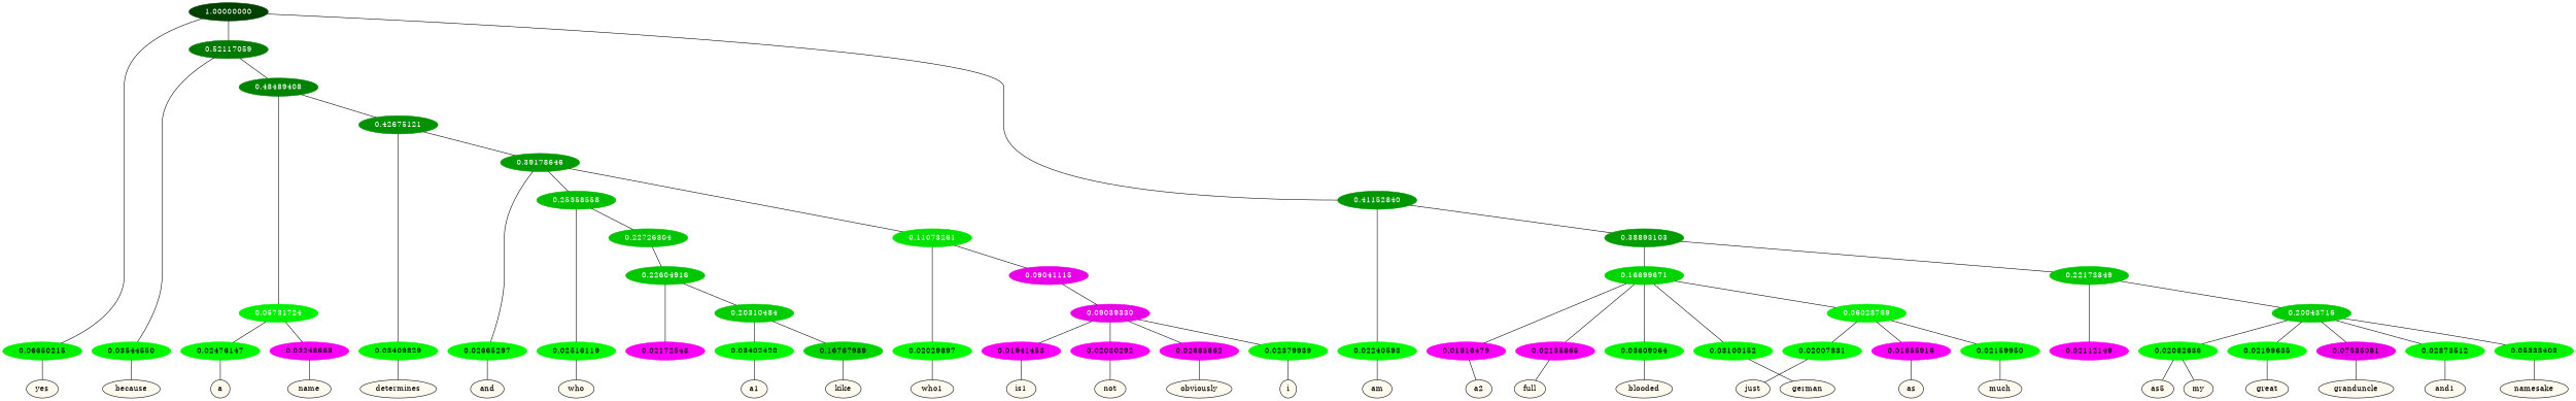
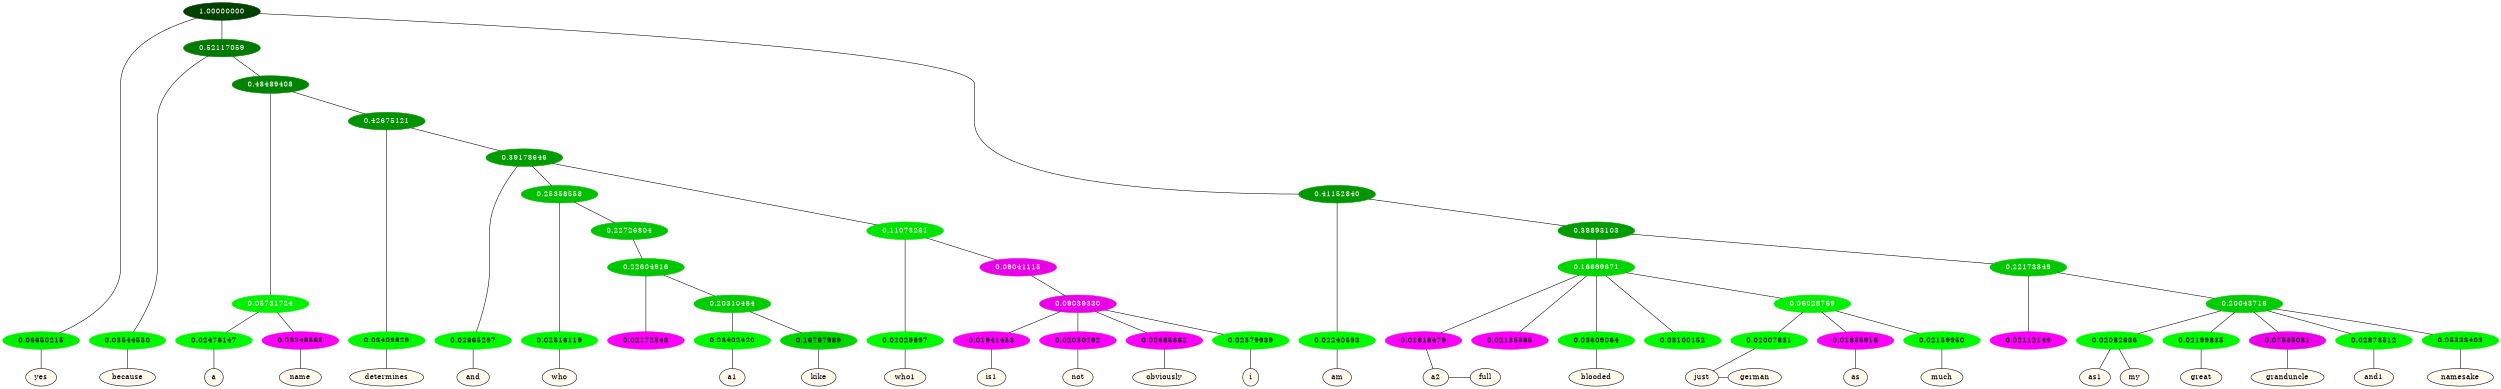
  graph {
    node [color=black format=png nodesep=0.001 ordering=out overlap_scaling=0.01 ranksep=0.001 style=filled fontcolor=black]
    n1 [fillcolor=floralwhite height=0.15 label=yes style="filled,solid" width=0.15 fontcolor=""]
    n2 [fillcolor=floralwhite height=0.15 label=because style="filled,solid" width=0.15 fontcolor=""]
    n3 [fillcolor=floralwhite height=0.15 label=a style="filled,solid" width=0.15 fontcolor=""]
    n4 [fillcolor=floralwhite height=0.15 label=name style="filled,solid" width=0.15 fontcolor=""]
    n5 [fillcolor=floralwhite height=0.15 label=determines style="filled,solid" width=0.15 fontcolor=""]
    n6 [fillcolor=floralwhite height=0.15 label=who style="filled,solid" width=0.15 fontcolor=""]
    n7 [fillcolor=floralwhite height=0.15 label=a1 style="filled,solid" width=0.15 fontcolor=""]
    n8 [fillcolor=floralwhite height=0.15 label=kike style="filled,solid" width=0.15 fontcolor=""]
    n9 [fillcolor=floralwhite height=0.15 label=and style="filled,solid" width=0.15 fontcolor=""]
    n10 [fillcolor=floralwhite height=0.15 label=who1 style="filled,solid" width=0.15 fontcolor=""]
    n11 [fillcolor=floralwhite height=0.15 label=is1 style="filled,solid" width=0.15 fontcolor=""]
    n12 [fillcolor=floralwhite height=0.15 label=not style="filled,solid" width=0.15 fontcolor=""]
    n13 [fillcolor=floralwhite height=0.15 label=obviously style="filled,solid" width=0.15 fontcolor=""]
    n14 [fillcolor=floralwhite height=0.15 label=i style="filled,solid" width=0.15 fontcolor=""]
    n15 [fillcolor=floralwhite height=0.15 label=am style="filled,solid" width=0.15 fontcolor=""]
    n16 [fillcolor=floralwhite height=0.15 label=just style="filled,solid" width=0.15 fontcolor=""]
    n17 [fillcolor=floralwhite height=0.15 label=as style="filled,solid" width=0.15 fontcolor=""]
    n18 [fillcolor=floralwhite height=0.15 label=much style="filled,solid" width=0.15 fontcolor=""]
    n19 [fillcolor=floralwhite height=0.15 label=a2 style="filled,solid" width=0.15 fontcolor=""]
    n20 [fillcolor=floralwhite height=0.15 label=full style="filled,solid" width=0.15 fontcolor=""]
    n21 [fillcolor=floralwhite height=0.15 label=blooded style="filled,solid" width=0.15 fontcolor=""]
    n22 [fillcolor=floralwhite height=0.15 label=german style="filled,solid" width=0.15 fontcolor=""]
-   n23 [fillcolor=floralwhite height=0.15 label=as5 style="filled,solid" width=0.15 fontcolor=""]
+   n23 [fillcolor=floralwhite height=0.15 label=as1 style="filled,solid" width=0.15 fontcolor=""]
    n24 [fillcolor=floralwhite height=0.15 label=my style="filled,solid" width=0.15 fontcolor=""]
    n25 [fillcolor=floralwhite height=0.15 label=great style="filled,solid" width=0.15 fontcolor=""]
    n26 [fillcolor=floralwhite height=0.15 label=granduncle style="filled,solid" width=0.15 fontcolor=""]
    n27 [fillcolor=floralwhite height=0.15 label=and1 style="filled,solid" width=0.15 fontcolor=""]
    n28 [fillcolor=floralwhite height=0.15 label=namesake style="filled,solid" width=0.15 fontcolor=""]
    n29 [color="0.334 1.000 0.933" height=0.15 label=0.06650215 width=0.15]
    n30 [color="0.334 1.000 0.965" height=0.15 label=0.03544550 width=0.15]
    n31 [color="0.334 1.000 0.975" height=0.15 label=0.02476147 width=0.15]
    n32 [color="0.835 1.000 0.968" height=0.15 label=0.03248668 width=0.15]
    n33 [color="0.334 1.000 0.966" height=0.15 label=0.03409829 width=0.15]
    n34 [color="0.334 1.000 0.975" height=0.15 label=0.02516119 width=0.15]
    n35 [color="0.835 1.000 0.978" height=0.15 label=0.02172543 width=0.15]
    n36 [color="0.334 1.000 0.966" height=0.15 label=0.03402420 width=0.15]
    n37 [color="0.334 1.000 0.832" height=0.15 label=0.16767989 width=0.15]
    n38 [color="0.334 1.000 0.973" height=0.15 label=0.02665297 width=0.15]
    n39 [color="0.334 1.000 0.980" height=0.15 label=0.02029897 width=0.15]
    n40 [color="0.835 1.000 0.981" height=0.15 label=0.01941453 width=0.15]
    n41 [color="0.835 1.000 0.980" height=0.15 label=0.02030292 width=0.15]
    n42 [color="0.835 1.000 0.973" height=0.15 label=0.02685862 width=0.15]
    n43 [color="0.334 1.000 0.976" height=0.15 label=0.02379939 width=0.15]
    n44 [color="0.334 1.000 0.978" height=0.15 label=0.02240593 width=0.15]
    n45 [color="0.334 1.000 0.980" height=0.15 label=0.02007831 width=0.15]
    n46 [color="0.835 1.000 0.981" height=0.15 label=0.01855916 width=0.15]
    n47 [color="0.334 1.000 0.978" height=0.15 label=0.02159950 width=0.15]
    n48 [color="0.835 1.000 0.982" height=0.15 label=0.01816479 width=0.15]
    n49 [color="0.835 1.000 0.979" height=0.15 label=0.02135865 width=0.15]
    n50 [color="0.334 1.000 0.964" height=0.15 label=0.03609064 width=0.15]
    n51 [color="0.334 1.000 0.969" height=0.15 label=0.03100152 width=0.15]
    n52 [color="0.835 1.000 0.979" height=0.15 label=0.02112149 width=0.15]
    n53 [color="0.334 1.000 0.979" height=0.15 label=0.02082636 width=0.15]
-   n54 [color="0.334 1.000 0.978" height=0.15 label=0.02199635 width=0.15]
+   n54 [color="0.334 1.000 0.978" height=0.15 label=0.02199835 width=0.15]
    n55 [color="0.835 1.000 0.925" height=0.15 label=0.07535081 width=0.15]
    n56 [color="0.334 1.000 0.971" height=0.15 label=0.02873512 width=0.15]
    n57 [color="0.334 1.000 0.947" height=0.15 label=0.05333403 width=0.15]
    n58 [color="0.334 1.000 0.250" fontcolor=grey99 height=0.15 label=1.00000000 width=0.15]
    n59 [color="0.334 1.000 0.479" fontcolor=grey99 height=0.15 label=0.52117059 width=0.15]
    n60 [color="0.334 1.000 0.588" fontcolor=grey99 height=0.15 label=0.41152840 width=0.15]
    n61 [color="0.334 1.000 0.515" fontcolor=grey99 height=0.15 label=0.48489408 width=0.15]
    n62 [color="0.334 1.000 0.611" fontcolor=grey99 height=0.15 label=0.38893103 width=0.15]
    n63 [color="0.334 1.000 0.943" fontcolor=grey99 height=0.15 label=0.05731724 width=0.15]
    n64 [color="0.334 1.000 0.573" fontcolor=grey99 height=0.15 label=0.42675121 width=0.15]
    n65 [color="0.334 1.000 0.833" fontcolor=grey99 height=0.15 label=0.16699671 width=0.15]
    n66 [color="0.334 1.000 0.778" fontcolor=grey99 height=0.15 label=0.22173849 width=0.15]
    n67 [color="0.334 1.000 0.608" fontcolor=grey99 height=0.15 label=0.39178646 width=0.15]
    n68 [color="0.334 1.000 0.940" fontcolor=grey99 height=0.15 label=0.06028769 width=0.15]
    n69 [color="0.334 1.000 0.800" fontcolor=grey99 height=0.15 label=0.20043716 width=0.15]
    n70 [color="0.334 1.000 0.746" fontcolor=grey99 height=0.15 label=0.25358558 width=0.15]
    n71 [color="0.334 1.000 0.889" fontcolor=grey99 height=0.15 label=0.11073261 width=0.15]
    n72 [color="0.334 1.000 0.773" fontcolor=grey99 height=0.15 label=0.22726804 width=0.15]
    n73 [color="0.835 1.000 0.910" fontcolor=grey99 height=0.15 label=0.09041115 width=0.15]
    n74 [color="0.334 1.000 0.774" fontcolor=grey99 height=0.15 label=0.22604916 width=0.15]
    n75 [color="0.835 1.000 0.910" fontcolor=grey99 height=0.15 label=0.09039330 width=0.15]
    n76 [color="0.334 1.000 0.797" fontcolor=grey99 height=0.15 label=0.20310484 width=0.15]
    subgraph sub_1 {
      rank=same
      n1
      n2
      n3
      n4
      n5
      n6
      n7
      n8
      n9
      n10
      n11
      n12
      n13
      n14
      n15
      n16
      n17
      n18
      n19
      n20
      n21
      n22
      n23
      n24
      n25
      n26
      n27
      n28
    }
    subgraph sub_2 {
      rank=same
      n29
      n30
      n31
      n32
      n33
      n34
      n35
      n36
      n37
      n38
      n39
      n40
      n41
      n42
      n43
      n44
      n45
      n46
      n47
      n48
      n49
      n50
      n51
      n52
      n53
      n54
      n55
      n56
      n57
    }
    n29 -- n1
    n30 -- n2
    n31 -- n3
    n32 -- n4
    n33 -- n5
    n34 -- n6
    n36 -- n7
    n37 -- n8
    n38 -- n9
    n39 -- n10
    n40 -- n11
    n41 -- n12
    n42 -- n13
    n43 -- n14
    n44 -- n15
    n45 -- n16
    n46 -- n17
    n47 -- n18
    n48 -- n19
-   n49 -- n20
+   n19 -- n20
    n50 -- n21
-   n51 -- n22
+   n16 -- n22
    n53 -- n23
    n53 -- n24
    n54 -- n25
    n55 -- n26
    n56 -- n27
    n57 -- n28
    n58 -- n29
    n58 -- n59
    n58 -- n60
    n59 -- n30
    n59 -- n61
    n60 -- n44
    n60 -- n62
    n61 -- n63
    n61 -- n64
    n62 -- n65
    n62 -- n66
    n63 -- n31
    n63 -- n32
    n64 -- n33
    n64 -- n67
    n65 -- n48
    n65 -- n49
    n65 -- n50
    n65 -- n51
    n65 -- n68
    n66 -- n52
    n66 -- n69
    n67 -- n38
    n67 -- n70
    n67 -- n71
    n68 -- n45
    n68 -- n46
    n68 -- n47
    n69 -- n53
    n69 -- n54
    n69 -- n55
    n69 -- n56
    n69 -- n57
    n70 -- n34
    n70 -- n72
    n71 -- n39
    n71 -- n73
    n72 -- n74
    n73 -- n75
    n74 -- n35
    n74 -- n76
    n75 -- n40
    n75 -- n41
    n75 -- n42
    n75 -- n43
    n76 -- n36
    n76 -- n37
  }
